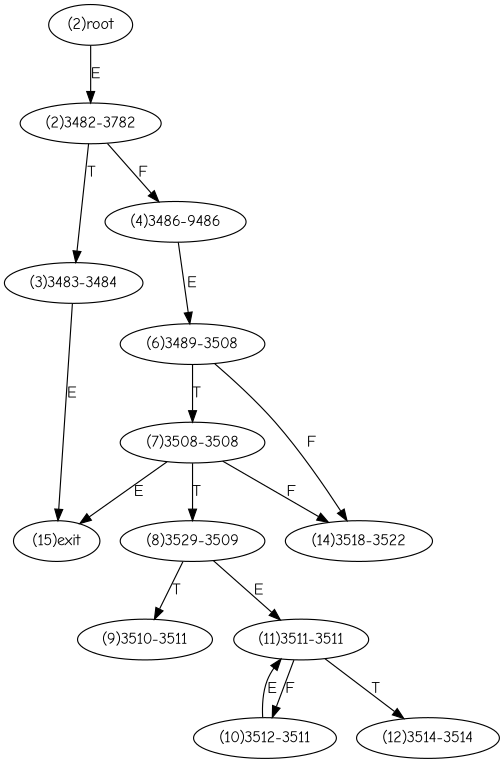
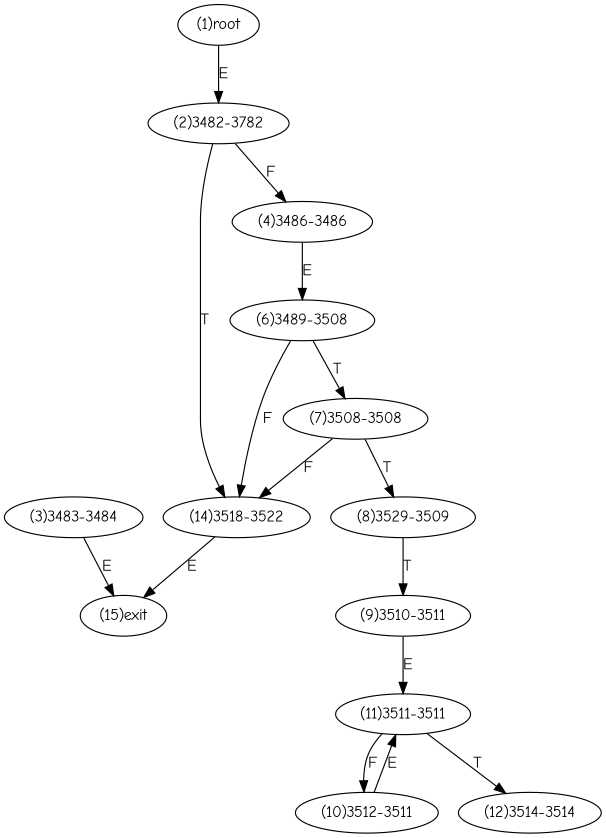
  digraph {
    fontname="Comic Neue"
    node [fontname="Comic Neue"]
    edge [fontname="Comic Neue"]
-   n1 [label="(2)root"]
+   n1 [label="(1)root"]
    n2 [label="(2)3482-3782"]
    n3 [label="(3)3483-3484"]
-   n4 [label="(4)3486-9486"]
+   n4 [label="(4)3486-3486"]
    n5 [label="(15)exit"]
    n6 [label="(6)3489-3508"]
    n7 [label="(7)3508-3508"]
    n8 [label="(14)3518-3522"]
    n9 [label="(8)3529-3509"]
    n10 [label="(9)3510-3511"]
    n11 [label="(11)3511-3511"]
    n12 [label="(10)3512-3511"]
    n13 [label="(12)3514-3514"]
    n1 -> n2 [label=E]
-   n2 -> n3 [label=T]
+   n2 -> n8 [label=T]
    n2 -> n4 [label=F]
    n3 -> n5 [label=E]
    n4 -> n6 [label=E]
    n6 -> n7 [label=T]
    n6 -> n8 [label=F]
    n7 -> n8 [label=F]
    n7 -> n9 [label=T]
-   n7 -> n5 [label=E]
+   n8 -> n5 [label=E]
    n9 -> n10 [label=T]
-   n9 -> n11 [label=E]
+   n10 -> n11 [label=E]
    n11 -> n12 [label=F]
    n11 -> n13 [label=T]
    n12 -> n11 [label=E]
  }
